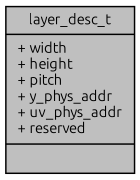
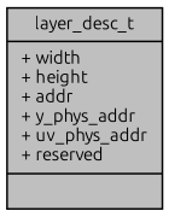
  digraph {
    fontname=Ubuntu
-   n1 [color=black fillcolor=grey75 fontcolor=black fontname=Ubuntu fontsize=10 height=0.2 label="{layer_desc_t\n|+ width\l+ height\l+ pitch\l+ y_phys_addr\l+ uv_phys_addr\l+ reserved\l|}" shape=record style=filled width=0.4]
+   n1 [color=black fillcolor=grey75 fontcolor=black fontname=Ubuntu fontsize=10 height=0.2 label="{layer_desc_t\n|+ width\l+ height\l+ addr\l+ y_phys_addr\l+ uv_phys_addr\l+ reserved\l|}" shape=record style=filled width=0.4]
  }
